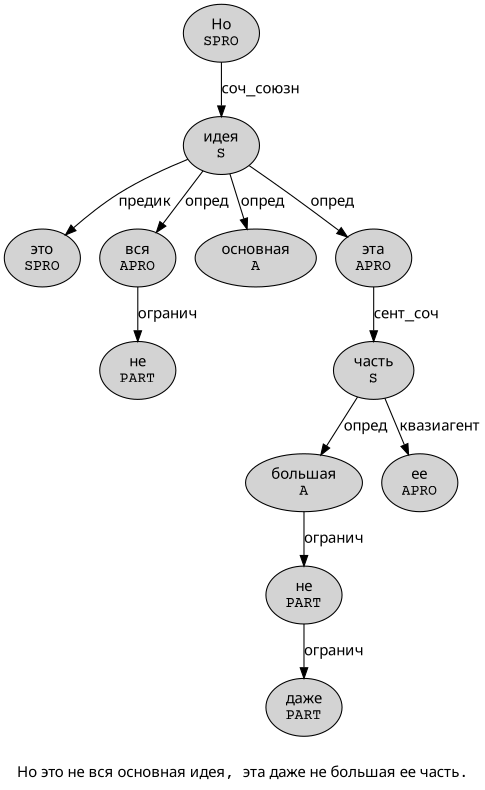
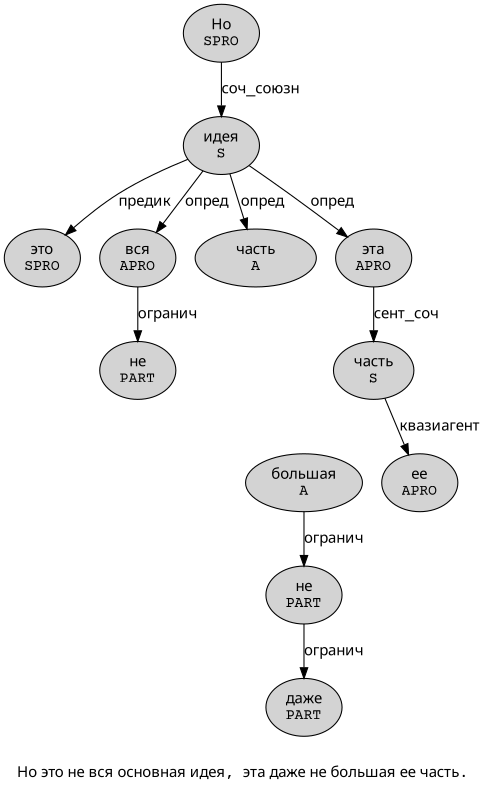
  digraph {
    fontname="Courier Prime"
    label="Но это не вся основная идея, эта даже не большая ее часть."
    node [fillcolor=lightgray fontname="Courier Prime" penwidth=1 shape=ellipse style=filled]
    edge [fontname="Courier Prime"]
    n1 [label="Но\nSPRO"]
    n2 [label="идея\nS"]
    n3 [label="это\nSPRO"]
    n4 [label="вся\nAPRO"]
-   n5 [label="основная\nA"]
+   n5 [label="часть\nA"]
    n6 [label="эта\nAPRO"]
    n7 [label="не\nPART"]
    n8 [label="часть\nS"]
    n9 [label="большая\nA"]
    n10 [label="ее\nAPRO"]
    n11 [label="даже\nPART"]
    n12 [label="не\nPART"]
    n1 -> n2 [label="соч_союзн"]
    n2 -> n3 [label="предик"]
    n2 -> n4 [label="опред"]
    n2 -> n5 [label="опред"]
    n2 -> n6 [label="опред"]
    n4 -> n7 [label="огранич"]
    n6 -> n8 [label="сент_соч"]
-   n8 -> n9 [label="опред"]
    n8 -> n10 [label="квазиагент"]
    n9 -> n12 [label="огранич"]
    n12 -> n11 [label="огранич"]
  }
